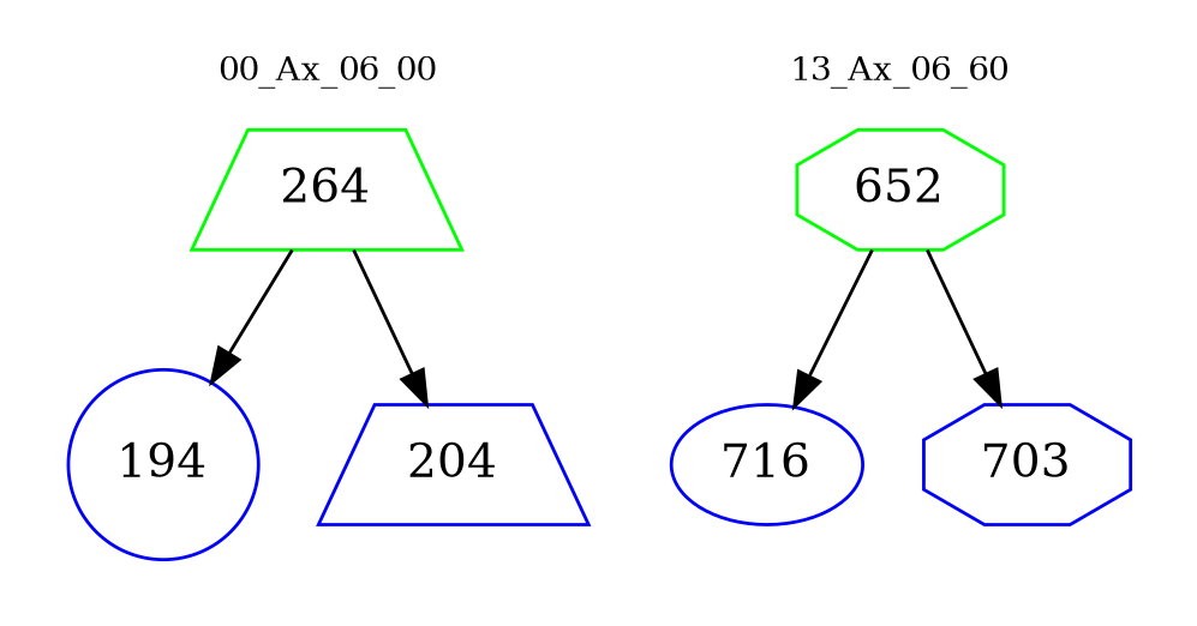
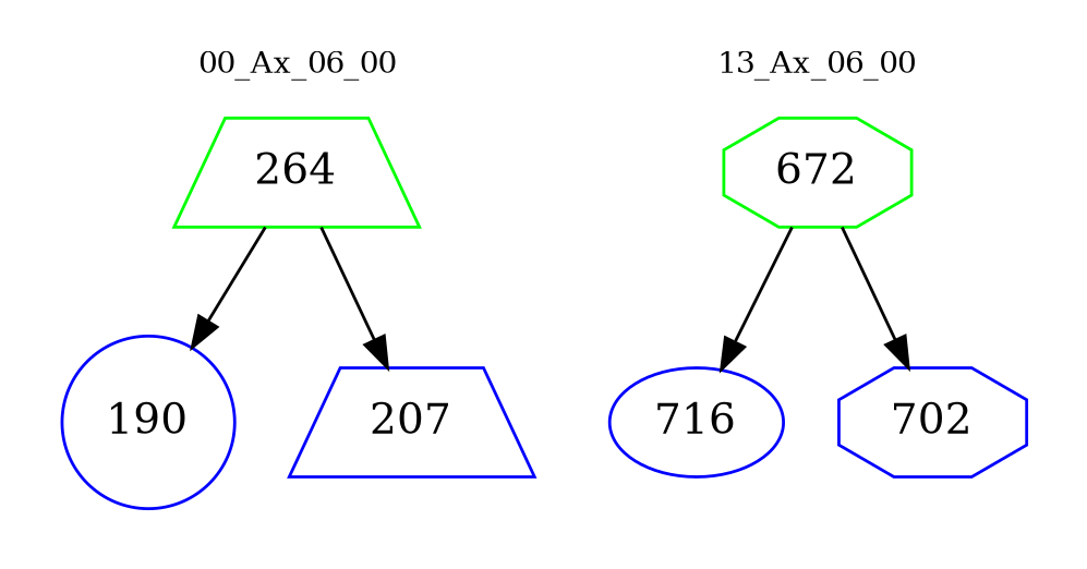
  digraph {
    node [color=blue shape=trapezium]
    edge [color=black]
    n1 [color=green label=264]
-   n2 [label=194 shape=circle]
-   n3 [label=204]
-   n4 [color=green label=652 shape=octagon]
+   n2 [label=190 shape=circle]
+   n3 [label=207]
+   n4 [color=green label=672 shape=octagon]
    n5 [label=716 shape=ellipse]
-   n6 [label=703 shape=octagon]
+   n6 [label=702 shape=octagon]
    subgraph cluster_1 {
      color=white
      fontsize=10
      label="00_Ax_06_00"
      n1
      n2
      n3
    }
    subgraph cluster_2 {
      color=white
      fontsize=10
-     label="13_Ax_06_60"
+     label="13_Ax_06_00"
      n4
      n5
      n6
    }
    n1 -> n2
    n1 -> n3
    n4 -> n5
    n4 -> n6
  }
